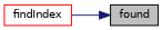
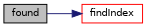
  digraph {
    rankdir=LR
    fontname="DejaVu Sans"
    node [fontname="DejaVu Sans" fontsize=10 shape=record]
    n1 [color=black fillcolor=grey75 fontcolor=black height=0.2 label=found style=filled width=0.4]
    n2 [color=red height=0.2 label=findIndex width=0.4]
-   n2 -> n1 [color=midnightblue fontname="DejaVu Sans" fontsize=10 labelfontname=FreeSans labelfontsize=10 style=solid]
+   n1 -> n2 [color=midnightblue fontname="DejaVu Sans" fontsize=10 labelfontname=FreeSans labelfontsize=10 style=solid]
  }
